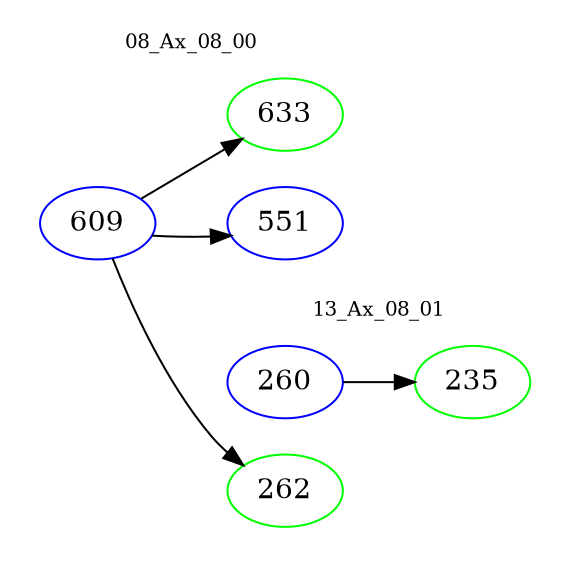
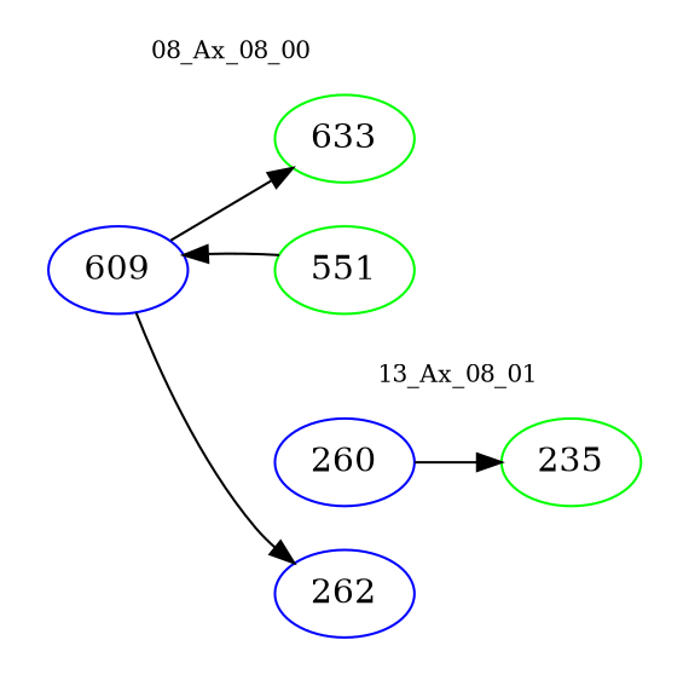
  digraph {
    rankdir=LR
    node [color=blue]
    edge [color=black]
    n1 [label=609]
-   n2 [label=551]
+   n2 [color=green label=551]
    n3 [color=green label=633]
    n4 [label=260]
    n5 [color=green label=235]
-   n6 [color=green label=262]
+   n6 [label=262]
    subgraph cluster_1 {
      color=white
      fontsize=10
      label="08_Ax_08_00"
      n1
      n2
      n3
    }
    subgraph cluster_2 {
      color=white
      fontsize=10
      label="13_Ax_08_01"
      n4
      n5
      n6
    }
-   n1 -> n2
+   n2 -> n1
    n1 -> n3
    n1 -> n6
    n4 -> n5
  }
